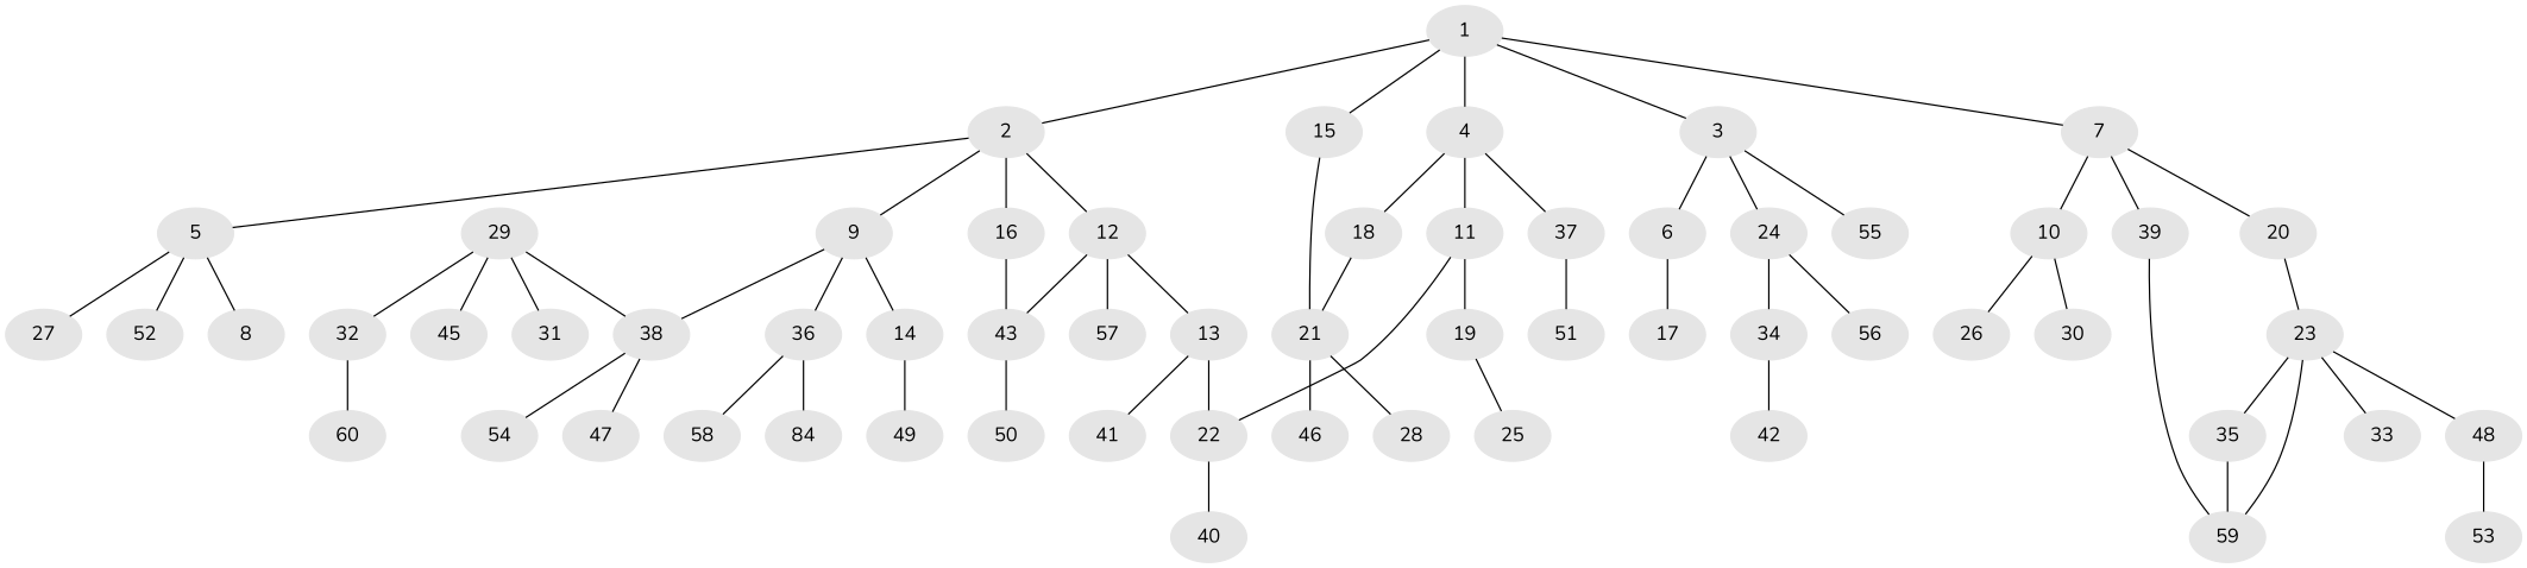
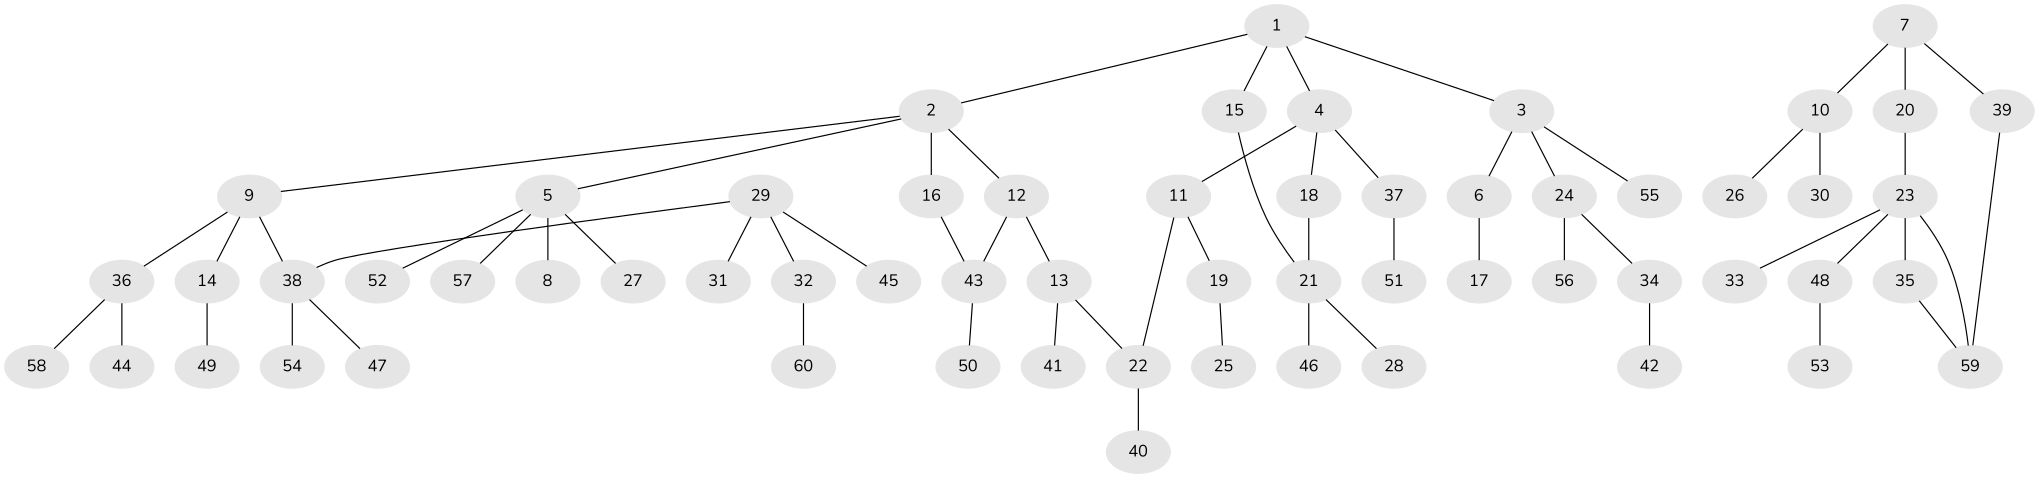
  graph {
    fontname=Nunito
    node [color=gray90 fontname=Nunito style=filled]
    edge [fontname=Nunito]
    1
    2
    3
    4
    7
    15
    5
    9
    12
    16
    6
    24
    55
    11
    18
    37
    10
    20
    39
    21
    8
    27
    52
    57
    14
    36
    38
    13
    43
    17
    34
    56
    29
    31
    32
    45
    19
    22
    51
    26
    30
    23
    59
    49
-   44 [label=84]
+   44
    58
    47
    54
    25
    40
    41
    50
    28
    46
    33
    35
    48
    53
    42
    60
    1 -- 2
    1 -- 3
    1 -- 4
-   1 -- 7
    1 -- 15
    2 -- 5
    2 -- 9
    2 -- 12
    2 -- 16
    3 -- 6
    3 -- 24
    3 -- 55
    4 -- 11
    4 -- 18
    4 -- 37
    7 -- 10
    7 -- 20
    7 -- 39
    15 -- 21
    5 -- 8
    5 -- 27
    5 -- 52
-   12 -- 57
+   5 -- 57
    9 -- 14
    9 -- 36
    9 -- 38
    12 -- 13
    12 -- 43
    16 -- 43
    6 -- 17
    24 -- 34
    24 -- 56
    11 -- 19
    11 -- 22
    18 -- 21
    37 -- 51
    10 -- 26
    10 -- 30
    20 -- 23
    39 -- 59
    21 -- 28
    21 -- 46
    14 -- 49
    36 -- 44
    36 -- 58
    38 -- 47
    38 -- 54
    13 -- 22
    13 -- 41
    43 -- 50
    34 -- 42
    29 -- 38
    29 -- 31
    29 -- 32
    29 -- 45
    32 -- 60
    19 -- 25
    22 -- 40
    23 -- 59
    23 -- 33
    23 -- 35
    23 -- 48
    35 -- 59
    48 -- 53
  }
